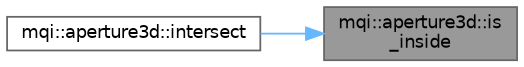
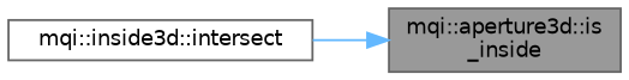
  digraph {
    rankdir=RL
    node [fontname=Helvetica fontsize=10 shape=box style=filled]
    n1 [color=gray40 fillcolor=grey60 fontcolor=black height=0.2 label="mqi::aperture3d::is\l_inside" width=0.4]
-   n2 [color=grey40 fillcolor=white height=0.2 label="mqi::aperture3d::intersect" width=0.4]
+   n2 [color=grey40 fillcolor=white height=0.2 label="mqi::inside3d::intersect" width=0.4]
    n1 -> n2 [color=steelblue1 dir=back fontname=Helvetica fontsize=10 labelfontname=Helvetica labelfontsize=10 style=solid]
  }
